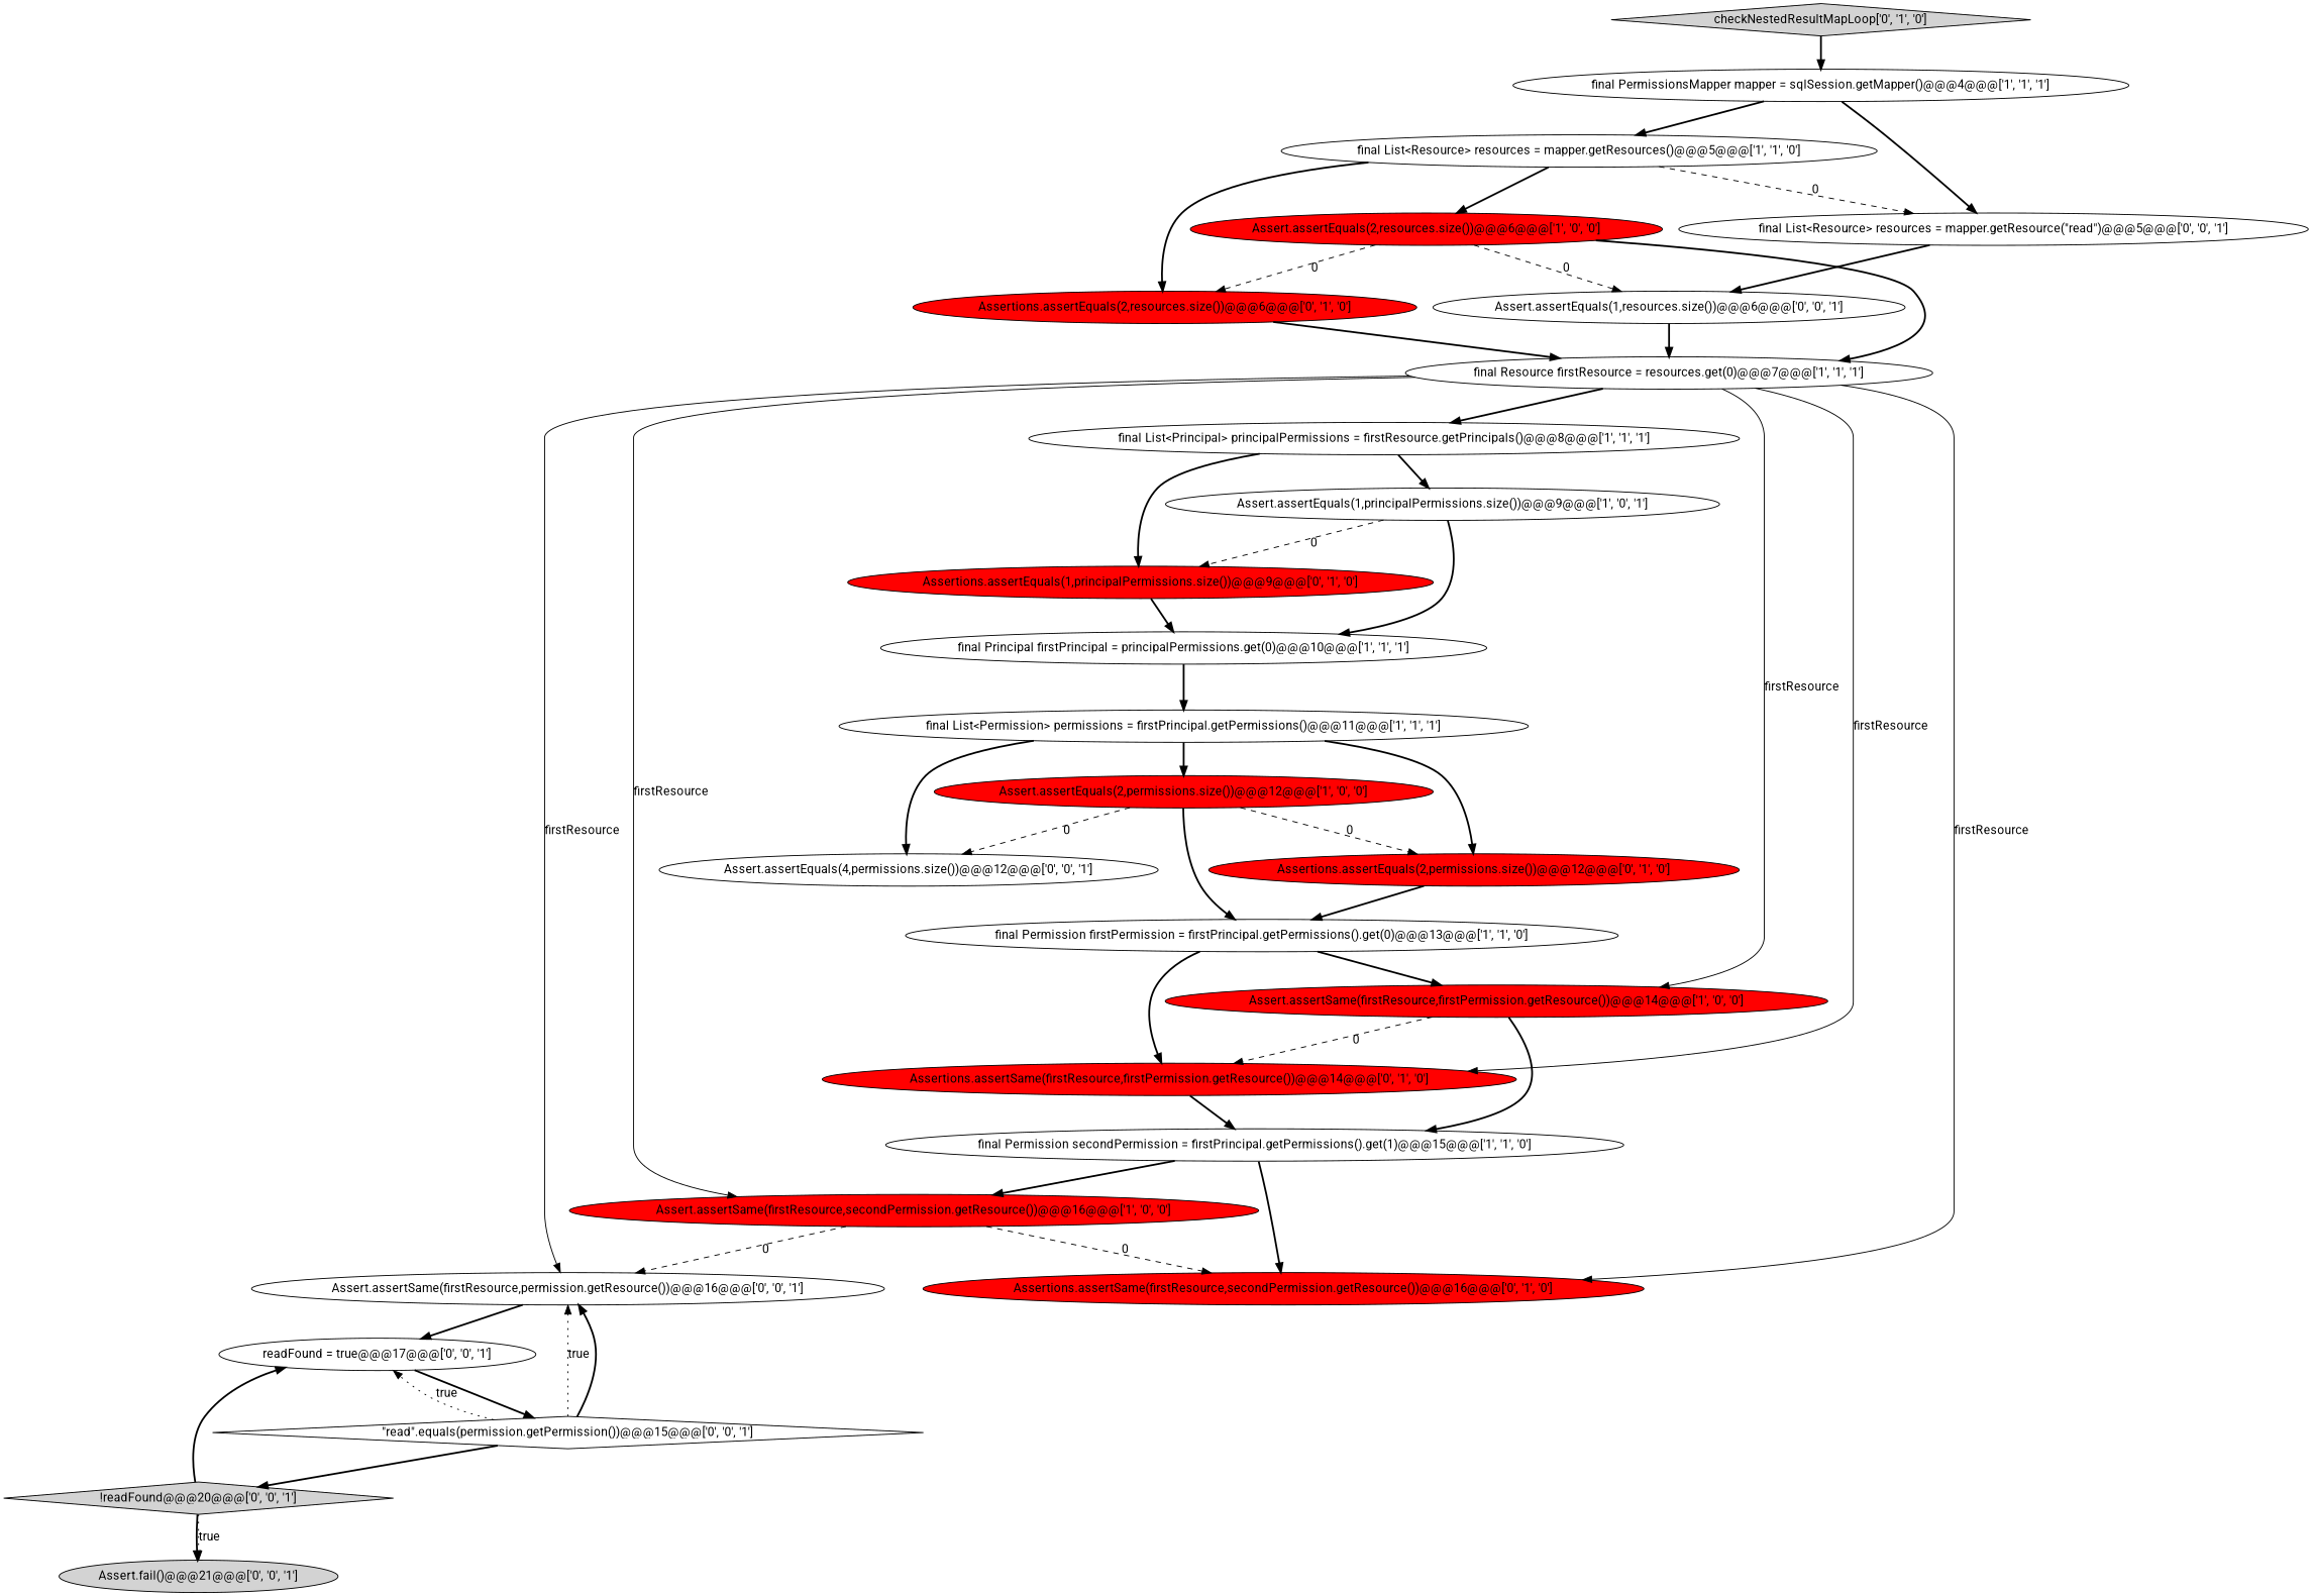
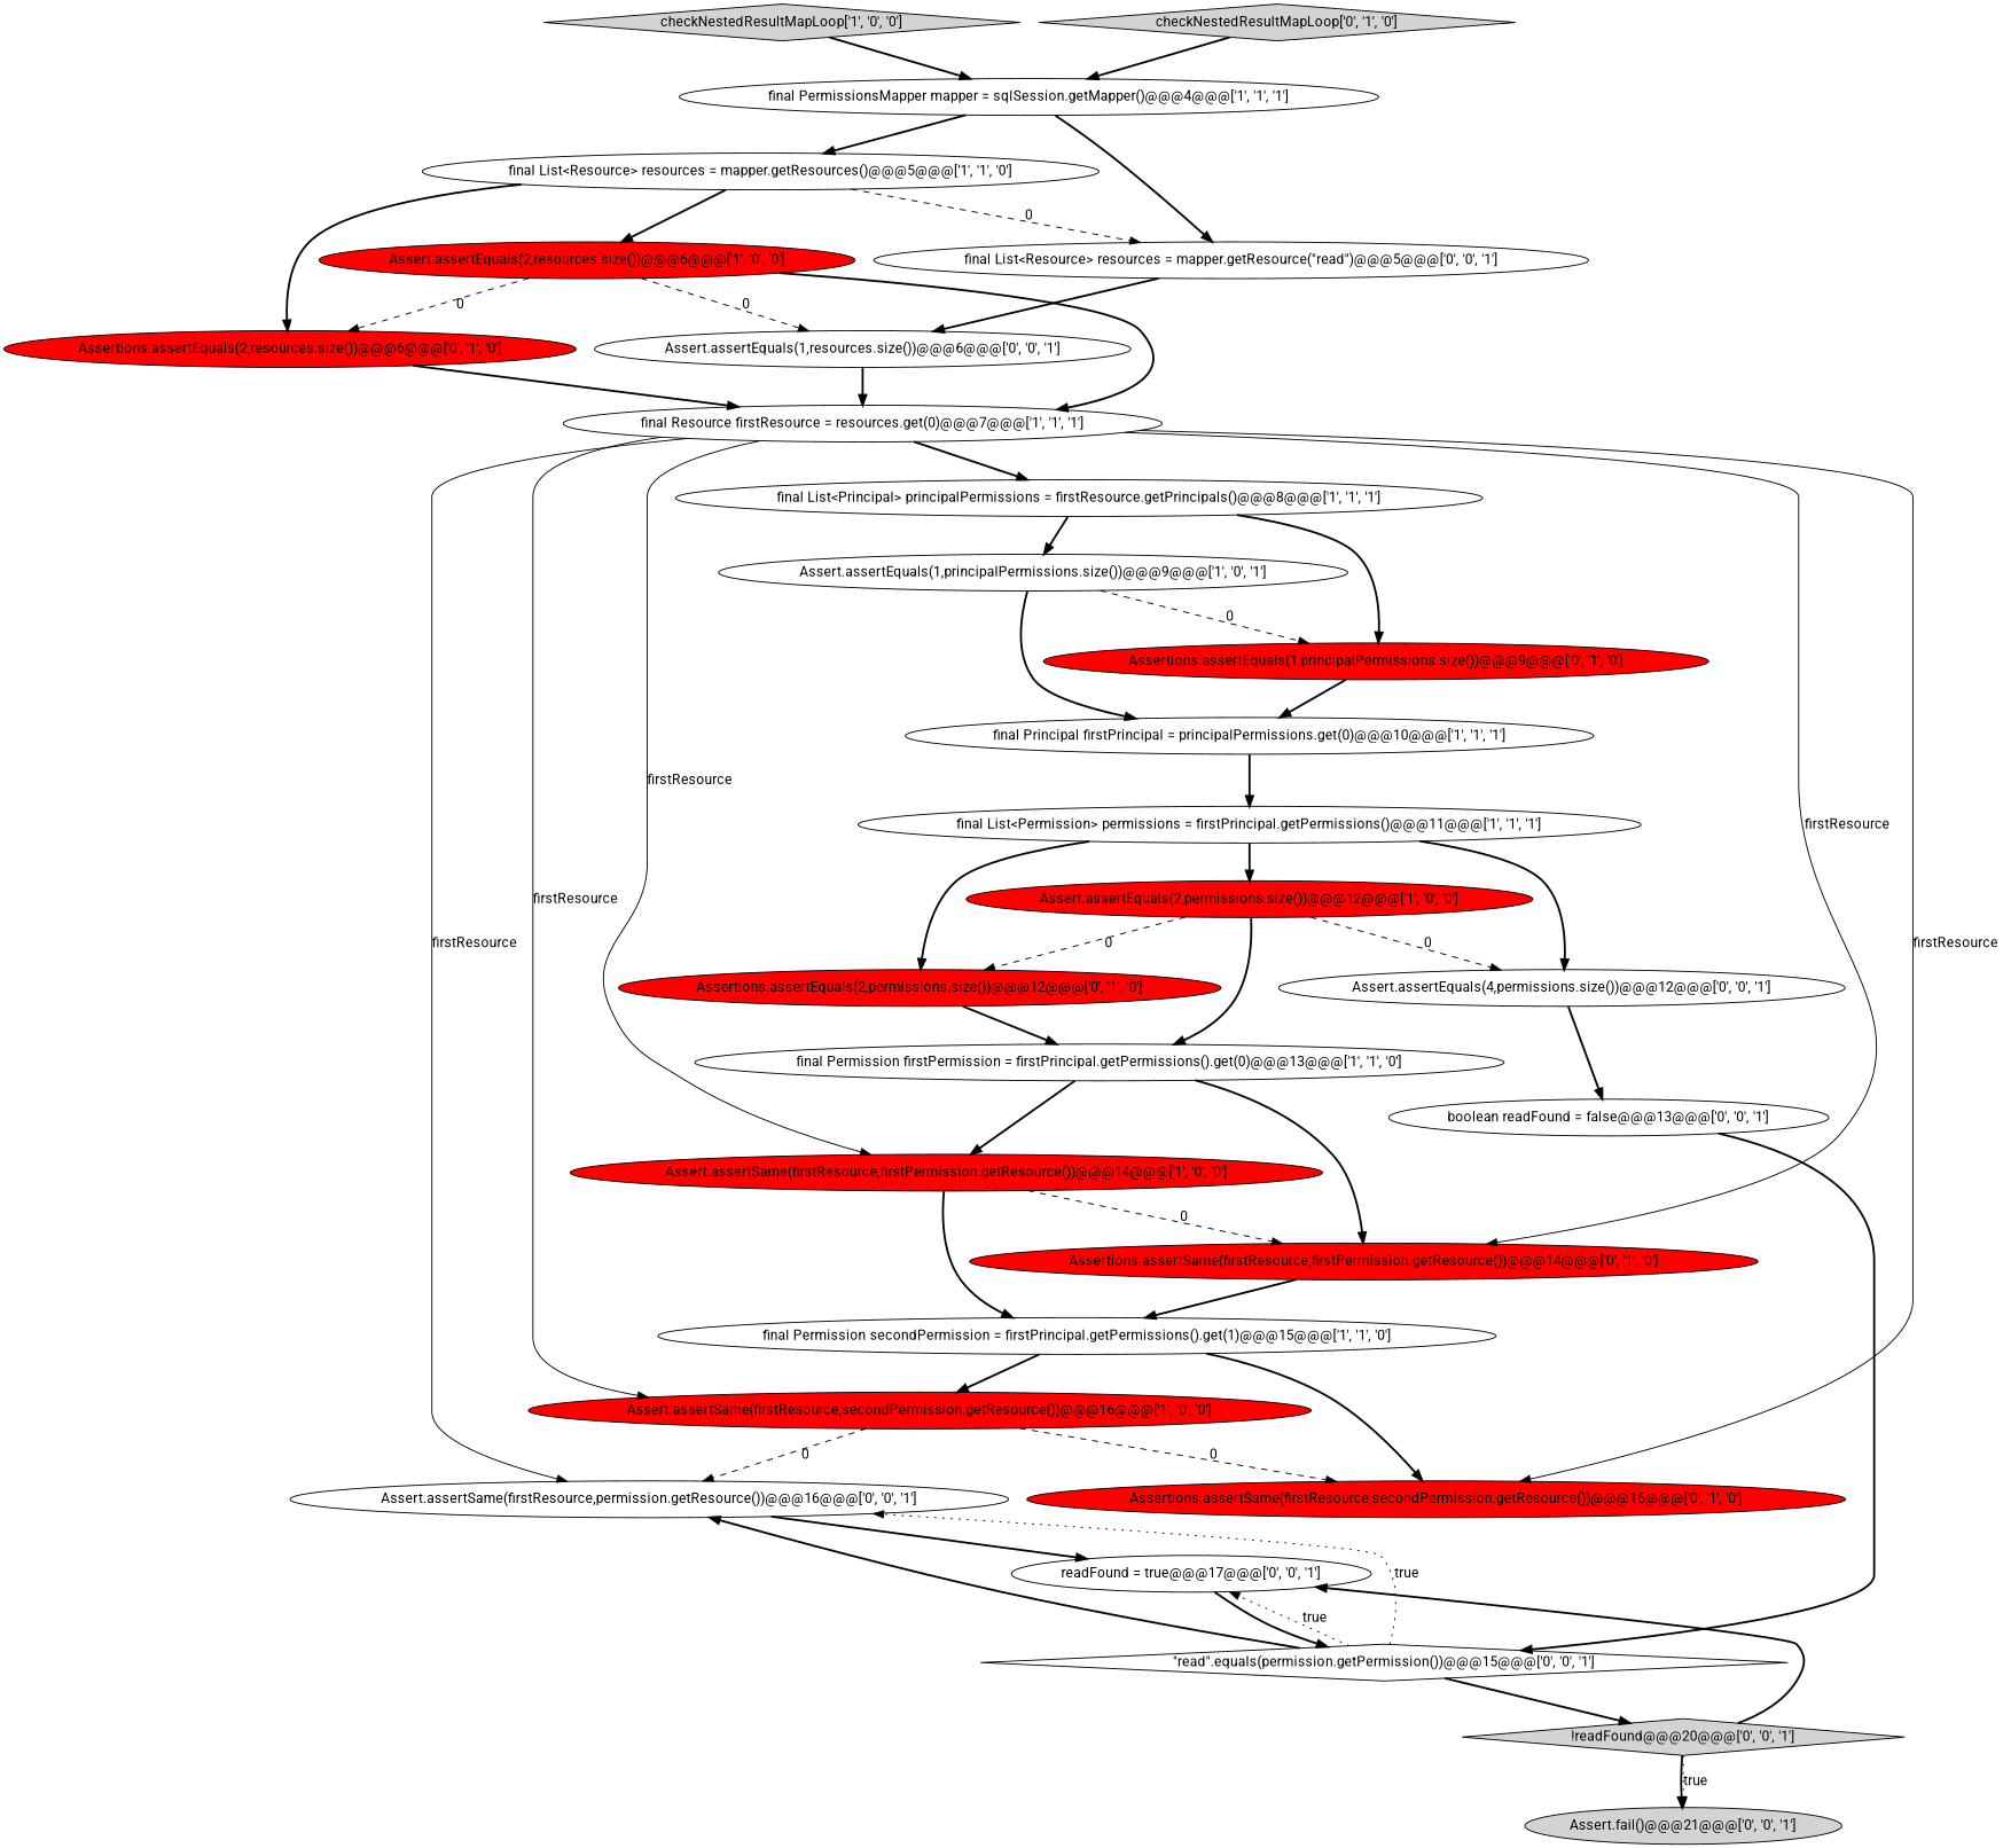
  digraph {
    fontname=Roboto
    node [fillcolor=white fontname=Roboto shape=ellipse style=filled]
    edge [fontname=Roboto style=bold]
    n1 [fillcolor=red label="Assert.assertSame(firstResource,secondPermission.getResource())@@@16@@@['1', '0', '0']"]
    n2 [label="Assert.assertSame(firstResource,permission.getResource())@@@16@@@['0', '0', '1']"]
    n3 [fillcolor=red label="Assertions.assertSame(firstResource,secondPermission.getResource())@@@16@@@['0', '1', '0']"]
    n4 [label="readFound = true@@@17@@@['0', '0', '1']"]
    n5 [label="final List<Permission> permissions = firstPrincipal.getPermissions()@@@11@@@['1', '1', '1']"]
    n6 [fillcolor=red label="Assertions.assertEquals(2,permissions.size())@@@12@@@['0', '1', '0']"]
    n7 [label="Assert.assertEquals(4,permissions.size())@@@12@@@['0', '0', '1']"]
    n8 [fillcolor=red label="Assert.assertEquals(2,permissions.size())@@@12@@@['1', '0', '0']"]
    n9 [label="final Permission firstPermission = firstPrincipal.getPermissions().get(0)@@@13@@@['1', '1', '0']"]
+   n10 [label="boolean readFound = false@@@13@@@['0', '0', '1']"]
    n11 [label="\"read\".equals(permission.getPermission())@@@15@@@['0', '0', '1']" shape=diamond]
    n12 [fillcolor=lightgray label="!readFound@@@20@@@['0', '0', '1']" shape=diamond]
    n13 [fillcolor=lightgray label="Assert.fail()@@@21@@@['0', '0', '1']"]
    n14 [label="final List<Principal> principalPermissions = firstResource.getPrincipals()@@@8@@@['1', '1', '1']"]
    n15 [fillcolor=red label="Assertions.assertEquals(1,principalPermissions.size())@@@9@@@['0', '1', '0']"]
    n16 [label="Assert.assertEquals(1,principalPermissions.size())@@@9@@@['1', '0', '1']"]
    n17 [label="final Principal firstPrincipal = principalPermissions.get(0)@@@10@@@['1', '1', '1']"]
    n18 [label="Assert.assertEquals(1,resources.size())@@@6@@@['0', '0', '1']"]
    n19 [label="final Resource firstResource = resources.get(0)@@@7@@@['1', '1', '1']"]
    n20 [fillcolor=red label="Assert.assertSame(firstResource,firstPermission.getResource())@@@14@@@['1', '0', '0']"]
    n21 [fillcolor=red label="Assertions.assertSame(firstResource,firstPermission.getResource())@@@14@@@['0', '1', '0']"]
    n22 [label="final List<Resource> resources = mapper.getResources()@@@5@@@['1', '1', '0']"]
    n23 [fillcolor=red label="Assert.assertEquals(2,resources.size())@@@6@@@['1', '0', '0']"]
    n24 [label="final List<Resource> resources = mapper.getResource(\"read\")@@@5@@@['0', '0', '1']"]
    n25 [fillcolor=red label="Assertions.assertEquals(2,resources.size())@@@6@@@['0', '1', '0']"]
    n26 [label="final Permission secondPermission = firstPrincipal.getPermissions().get(1)@@@15@@@['1', '1', '0']"]
+   n27 [fillcolor=lightgray label="checkNestedResultMapLoop['1', '0', '0']" shape=diamond]
    n28 [label="final PermissionsMapper mapper = sqlSession.getMapper()@@@4@@@['1', '1', '1']"]
    n29 [fillcolor=lightgray label="checkNestedResultMapLoop['0', '1', '0']" shape=diamond]
    n1 -> n2 [label=0 style=dashed]
    n1 -> n3 [label=0 style=dashed]
    n2 -> n4
    n4 -> n11
    n5 -> n6
    n5 -> n7
    n5 -> n8
    n6 -> n9
+   n7 -> n10
    n8 -> n6 [label=0 style=dashed]
    n8 -> n7 [label=0 style=dashed]
    n8 -> n9
    n9 -> n20
    n9 -> n21
+   n10 -> n11
    n11 -> n2 [label=true style=dotted]
    n11 -> n2
    n11 -> n4 [label=true style=dotted]
    n11 -> n12
    n12 -> n4
    n12 -> n13
    n12 -> n13 [label=true style=dotted]
    n14 -> n15
    n14 -> n16
    n15 -> n17
    n16 -> n15 [label=0 style=dashed]
    n16 -> n17
    n17 -> n5
    n18 -> n19
    n19 -> n1 [label=firstResource style=solid]
    n19 -> n2 [label=firstResource style=solid]
    n19 -> n3 [label=firstResource style=solid]
    n19 -> n14
    n19 -> n20 [label=firstResource style=solid]
    n19 -> n21 [label=firstResource style=solid]
    n20 -> n21 [label=0 style=dashed]
    n20 -> n26
    n21 -> n26
    n22 -> n23
    n22 -> n24 [label=0 style=dashed]
    n22 -> n25
    n23 -> n18 [label=0 style=dashed]
    n23 -> n19
    n23 -> n25 [label=0 style=dashed]
    n24 -> n18
    n25 -> n19
    n26 -> n1
    n26 -> n3
+   n27 -> n28
    n28 -> n22
    n28 -> n24
    n29 -> n28
  }
